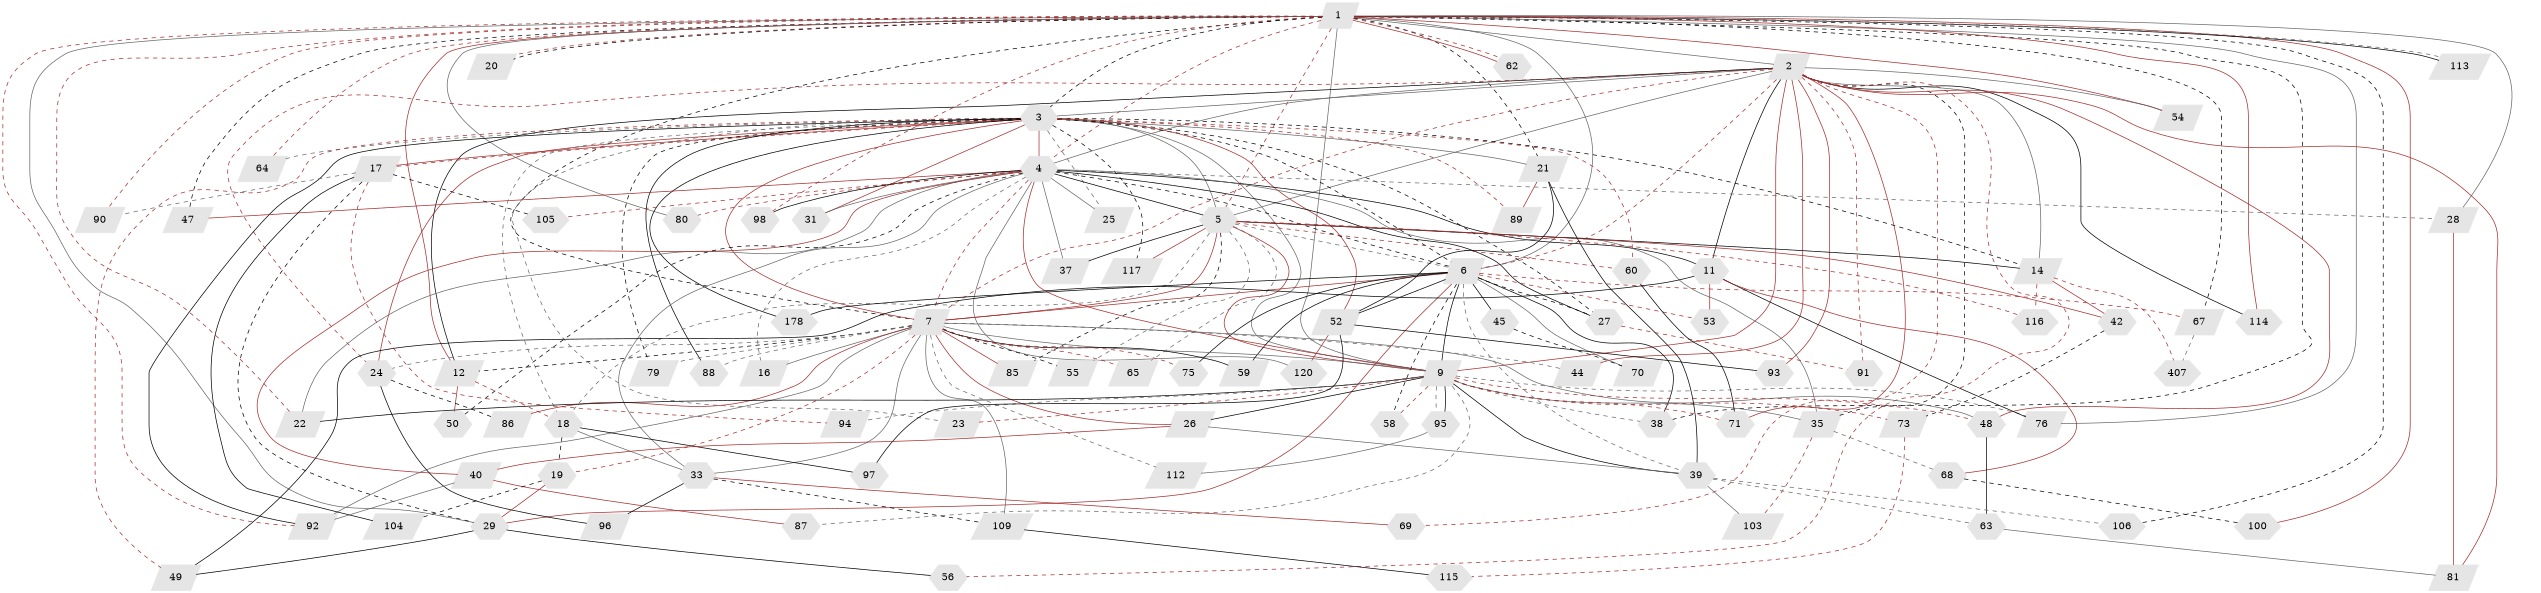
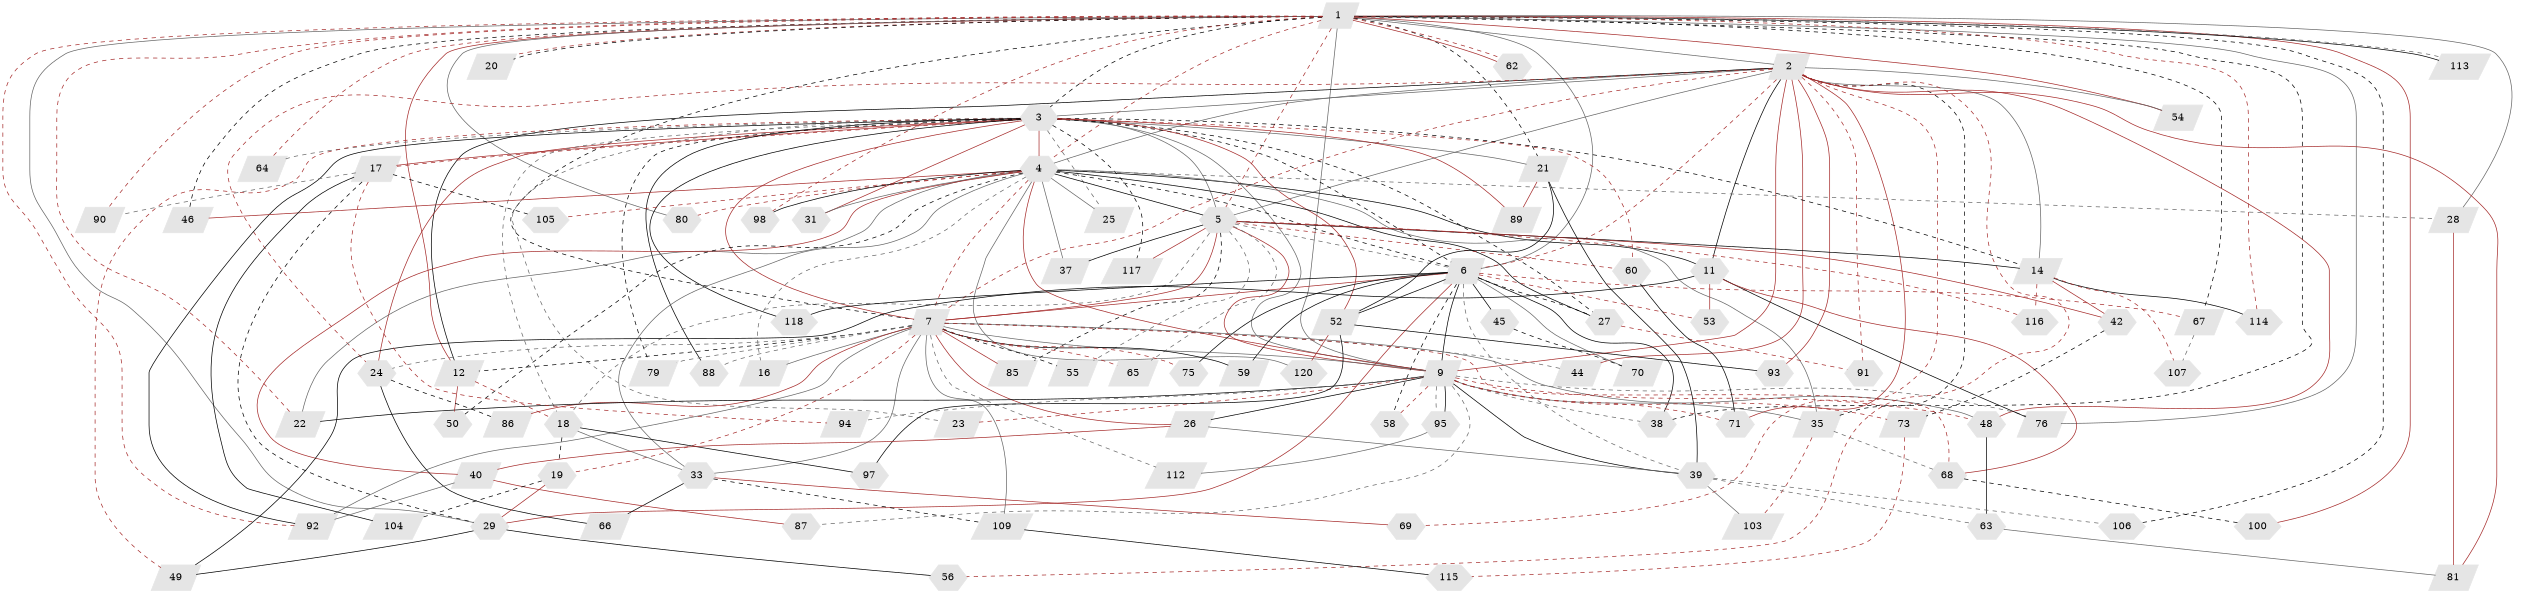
  graph {
    node [color=gray90 shape=parallelogram style=filled]
    edge [color=brown style=solid]
    1 [super="+33"]
    2 [super="+74"]
    3 [shape=hexagon super="+86"]
    4 [shape=hexagon super="+8"]
    5 [shape=hexagon super="+15"]
    6 [super="+13"]
    7 [super="+10"]
    9 [super="+46"]
    12 [super="+84"]
    20
    21
    22
    28
    29 [shape=hexagon super="+108"]
    38 [shape=hexagon super="+41"]
-   47
+   47 [label=46]
    54
    62 [shape=hexagon]
    64
    67
    76 [super="+121"]
    80 [shape=hexagon]
    90
    92 [super="+102"]
    98 [shape=hexagon]
    100 [shape=hexagon]
    106 [shape=hexagon]
    113
    114 [shape=hexagon]
    11 [shape=hexagon super="+30"]
    14 [super="+101"]
    24 [shape=hexagon super="+34"]
    35 [super="+43"]
    44
    48 [shape=hexagon super="+83"]
    56 [shape=hexagon]
    69 [shape=hexagon]
    71 [shape=hexagon super="+111"]
    81
    91 [shape=hexagon]
    93 [shape=hexagon]
    17 [super="+72"]
    18 [shape=hexagon super="+32"]
    23
    25
    27 [shape=hexagon super="+78"]
    31 [shape=hexagon]
    49
    52 [super="+77"]
    60 [shape=hexagon]
    79
    88 [shape=hexagon]
    89
    117
-   118 [shape=hexagon label=178]
+   118 [shape=hexagon]
    16
    n57 [label=33 shape=hexagon super="+57"]
    37
    40 [super="+110"]
    50 [shape=hexagon]
    105 [shape=hexagon]
    120 [shape=hexagon]
    42 [shape=hexagon]
    55
    65
    85
    116 [shape=hexagon]
    39 [shape=hexagon super="+82"]
    45 [shape=hexagon]
    53 [shape=hexagon]
    58 [shape=hexagon]
    59
    70
    75 [shape=hexagon]
    19 [shape=hexagon super="+61"]
    26 [super="+51"]
    68 [shape=hexagon super="+119"]
    n78 [label=86]
    109
    112
    73
    87 [shape=hexagon]
    94
    95 [shape=hexagon]
-   107 [shape=hexagon label=407]
-   66 [label=96]
+   107 [shape=hexagon]
+   66
    103
    63 [shape=hexagon super="+99"]
    104
    97 [shape=hexagon]
    115 [shape=hexagon]
    1 -- 2 [color=gray40]
    1 -- 3 [color=black style=dashed]
    1 -- 4 [style=dashed weight=2]
    1 -- 5 [style=dashed]
    1 -- 6 [color=gray40]
    1 -- 7 [color=black style=dashed weight=2]
    1 -- 9 [color=gray40 weight=2]
    1 -- 12
    1 -- 20 [style=dashed]
    1 -- 20 [color=black style=dashed]
    1 -- 21 [color=black style=dashed]
    1 -- 22 [style=dashed]
    1 -- 28 [color=gray40]
    1 -- 29 [color=gray40]
    1 -- 38 [color=black style=dashed]
    1 -- 47 [color=black style=dashed]
    1 -- 54
    1 -- 62
    1 -- 62 [style=dashed]
    1 -- 64 [style=dashed]
    1 -- 67 [color=black style=dashed]
    1 -- 76 [color=gray40]
    1 -- 80 [color=gray40]
    1 -- 90 [style=dashed]
    1 -- 92 [style=dashed]
    1 -- 98 [style=dashed]
    1 -- 100
    1 -- 106 [color=black style=dashed]
    1 -- 113 [color=black]
    1 -- 113 [color=gray40 style=dashed]
-   1 -- 114
+   1 -- 114 [style=dashed]
    2 -- 3 [color=gray40]
    2 -- 4 [color=gray40 weight=2]
    2 -- 5 [color=gray40]
    2 -- 6 [style=dashed]
    2 -- 7 [style=dashed weight=2]
    2 -- 9
    2 -- 12 [color=black]
    2 -- 54 [color=gray40]
-   2 -- 114 [color=black]
+   14 -- 114 [color=black]
    2 -- 11 [color=black]
    2 -- 14 [color=gray40]
    2 -- 24 [style=dashed]
    2 -- 35 [color=black style=dashed]
    2 -- 44
    2 -- 48
    2 -- 56 [style=dashed]
    2 -- 69 [style=dashed]
    2 -- 71
    2 -- 81
    2 -- 91 [style=dashed]
    2 -- 93
    3 -- 4 [weight=2]
    3 -- 5 [color=gray40 weight=2]
    3 -- 6 [color=black style=dashed]
    3 -- 7 [weight=2]
    3 -- 9 [color=gray40]
    3 -- 21 [color=gray40]
    3 -- 64 [color=gray40 style=dashed]
    3 -- 92 [color=black]
    3 -- 14 [color=black style=dashed]
    3 -- 24
    3 -- 17
    3 -- 17 [style=dashed]
    3 -- 18 [color=gray40 style=dashed]
    3 -- 23 [color=gray40 style=dashed]
    3 -- 25 [color=gray40 style=dashed]
    3 -- 27 [color=black style=dashed]
    3 -- 31
    3 -- 49 [style=dashed]
    3 -- 52
    3 -- 60 [style=dashed]
    3 -- 79 [color=black style=dashed]
    3 -- 88 [color=black]
-   3 -- 89 [style=dashed]
+   3 -- 89
    3 -- 117 [color=black style=dashed]
    3 -- 118 [color=black]
    4 -- 5 [color=black weight=2]
    4 -- 6 [color=black style=dashed weight=2]
    4 -- 7 [style=dashed weight=4]
    4 -- 9 [weight=2]
    4 -- 22 [color=gray40]
    4 -- 28 [color=gray40 style=dashed]
    4 -- 47
    4 -- 80 [style=dashed]
    4 -- 98 [color=black]
    4 -- 11 [color=black weight=2]
    4 -- 35 [color=gray40 weight=2]
    4 -- 25 [color=gray40]
    4 -- 27 [color=black]
    4 -- 31 [color=gray40]
    4 -- 16 [color=gray40 style=dashed]
    4 -- n57 [color=gray40]
    4 -- 37 [color=gray40]
    4 -- 40
    4 -- 50 [color=black style=dashed]
    4 -- 105 [style=dashed]
    4 -- 120 [color=gray40]
    5 -- 6 [color=gray40 style=dashed]
    5 -- 7 [weight=2]
    5 -- 9
    5 -- 14 [color=black]
    5 -- 18 [color=gray40 style=dashed]
    5 -- 60 [style=dashed]
    5 -- 117
    5 -- 37 [color=black]
    5 -- 42
    5 -- 55 [color=gray40 style=dashed]
    5 -- 65 [color=gray40 style=dashed]
    5 -- 85 [color=black style=dashed]
    5 -- 116 [style=dashed]
    6 -- 7 [weight=2]
    6 -- 9 [color=black]
    6 -- 29
    6 -- 38 [color=black]
    6 -- 67 [style=dashed]
    6 -- 27 [color=black style=dashed]
    6 -- 52 [color=black]
    6 -- 118 [color=black]
    6 -- 39 [color=gray40 style=dashed]
    6 -- 45 [color=black weight=2]
    6 -- 53 [style=dashed]
    6 -- 58 [color=black style=dashed]
    6 -- 59 [color=black]
    6 -- 70 [color=gray40]
    6 -- 75 [color=black]
    7 -- 9 [color=gray40 weight=2]
    7 -- 12 [color=black style=dashed]
    7 -- 92 [color=gray40]
    7 -- 24 [color=gray40 style=dashed]
    7 -- 44 [color=gray40 style=dashed]
    7 -- 48 [color=gray40]
    7 -- 79 [color=gray40 style=dashed]
    7 -- 88 [color=gray40 style=dashed]
    7 -- 16 [color=gray40]
    7 -- n57 [color=gray40]
    7 -- 55 [color=black style=dashed]
    7 -- 65 [style=dashed]
    7 -- 85
    7 -- 59 [color=black]
    7 -- 75 [style=dashed]
    7 -- 19 [style=dashed]
    7 -- 26
+   7 -- 68 [style=dashed]
    7 -- n78
    7 -- 109 [color=gray40]
    7 -- 112 [color=gray40 style=dashed]
    9 -- 22 [color=black]
    9 -- 38 [color=gray40 style=dashed]
    9 -- 76 [color=gray40 style=dashed]
    9 -- 35 [color=gray40]
    9 -- 48 [style=dashed]
    9 -- 71 [style=dashed]
    9 -- 23 [style=dashed]
    9 -- 39 [color=black]
    9 -- 58 [style=dashed]
    9 -- 26 [color=black]
    9 -- 73 [style=dashed]
    9 -- 87 [color=gray40 style=dashed]
    9 -- 94 [color=gray40 style=dashed]
    9 -- 95 [color=gray40 style=dashed]
    9 -- 95 [color=black]
    12 -- 18 [style=dashed]
    12 -- 50
    21 -- 52 [color=black]
    21 -- 89
    21 -- 39 [color=black]
    28 -- 81
    29 -- 56 [color=black]
    29 -- 49 [color=black]
    67 -- 107 [color=gray40 style=dashed]
    11 -- 76 [color=black]
    11 -- 49 [color=black]
    11 -- 53
    11 -- 68
    14 -- 42
    14 -- 116 [style=dashed]
    14 -- 107 [style=dashed]
    24 -- n78 [color=black style=dashed]
    24 -- 66 [color=black]
    35 -- 68 [color=gray40 style=dashed]
    35 -- 103 [style=dashed]
    48 -- 63 [color=black]
    17 -- 29 [color=black style=dashed]
    17 -- 90 [color=gray40 style=dashed]
    17 -- 105 [color=black style=dashed]
    17 -- 94 [style=dashed]
    17 -- 104 [color=black]
    18 -- n57 [color=gray40]
    18 -- 19 [color=black style=dashed]
    18 -- 97 [color=black]
    27 -- 91 [style=dashed]
    52 -- 93 [color=black]
    52 -- 120
    52 -- 97 [color=black]
    60 -- 71 [color=black]
    n57 -- 69
    n57 -- 109 [color=black style=dashed]
    n57 -- 66 [color=black]
    40 -- 92 [color=gray40]
    40 -- 87
    42 -- 73 [color=black style=dashed]
    39 -- 106 [color=gray40 style=dashed]
    39 -- 103 [color=gray40]
    39 -- 63 [color=gray40 style=dashed]
    45 -- 70 [color=black style=dashed]
    19 -- 29
    19 -- 104 [color=black style=dashed]
    26 -- 40
    26 -- 39 [color=gray40]
    68 -- 100 [color=black style=dashed]
    109 -- 115 [color=black]
    73 -- 115 [style=dashed]
    95 -- 112 [color=gray40]
    63 -- 81 [color=gray40]
  }
